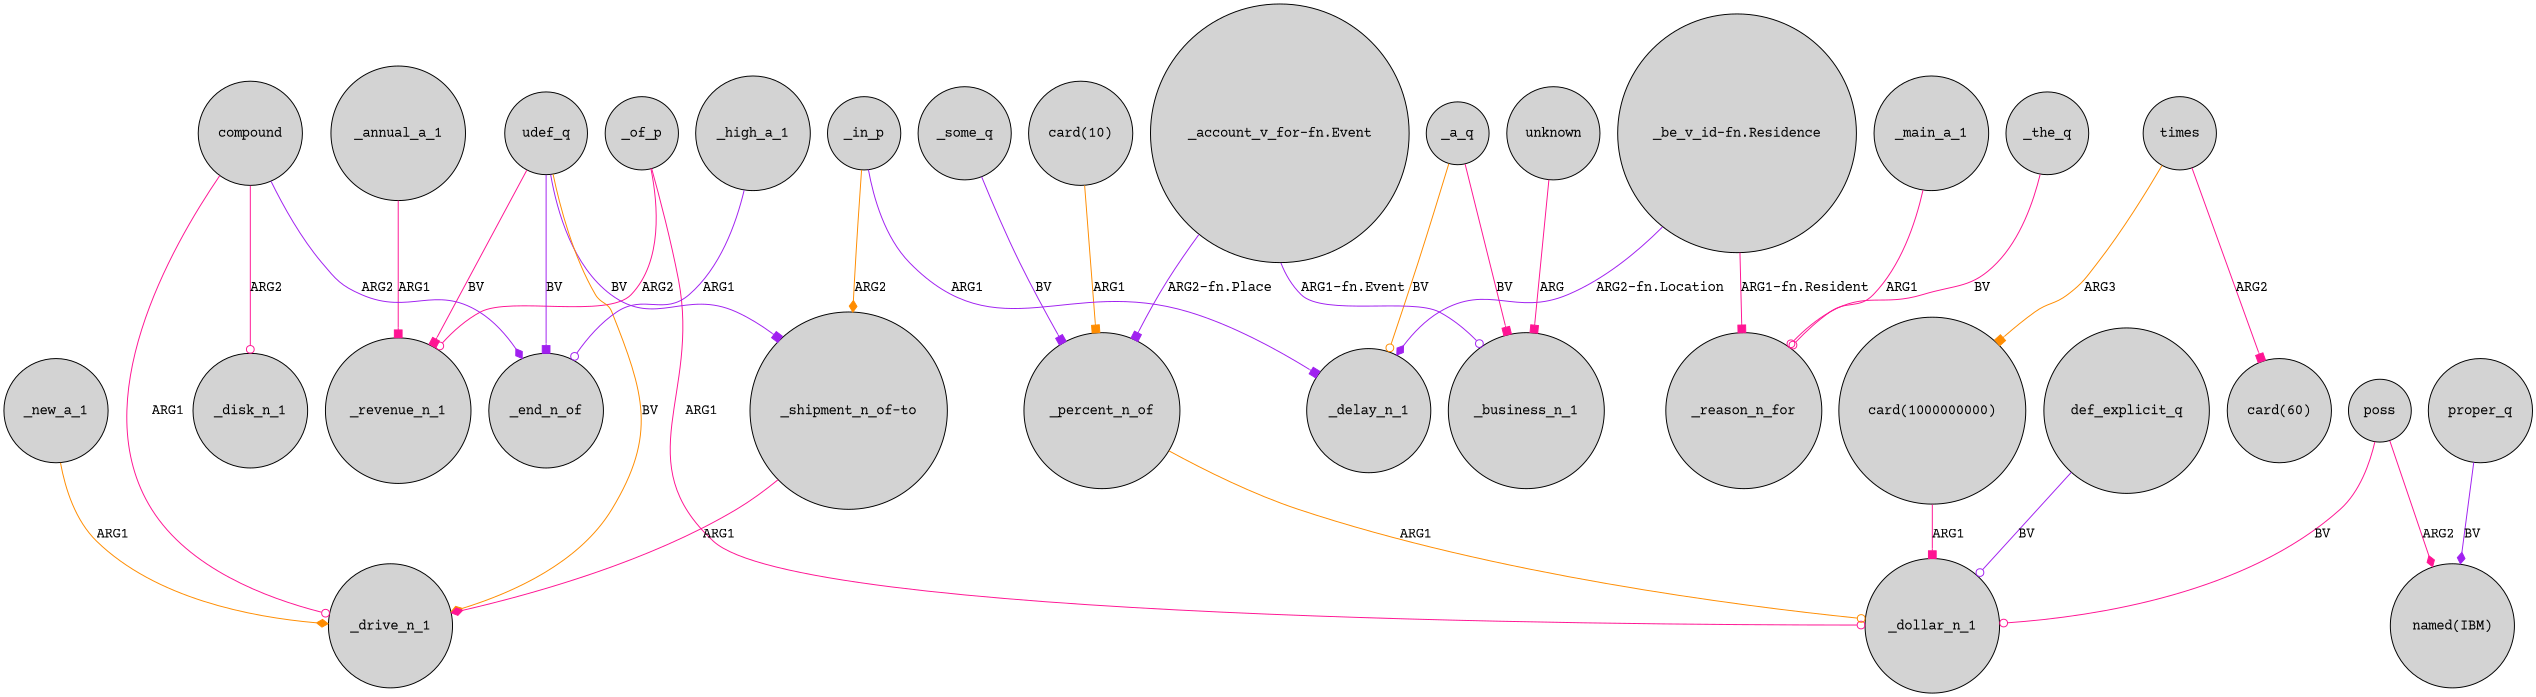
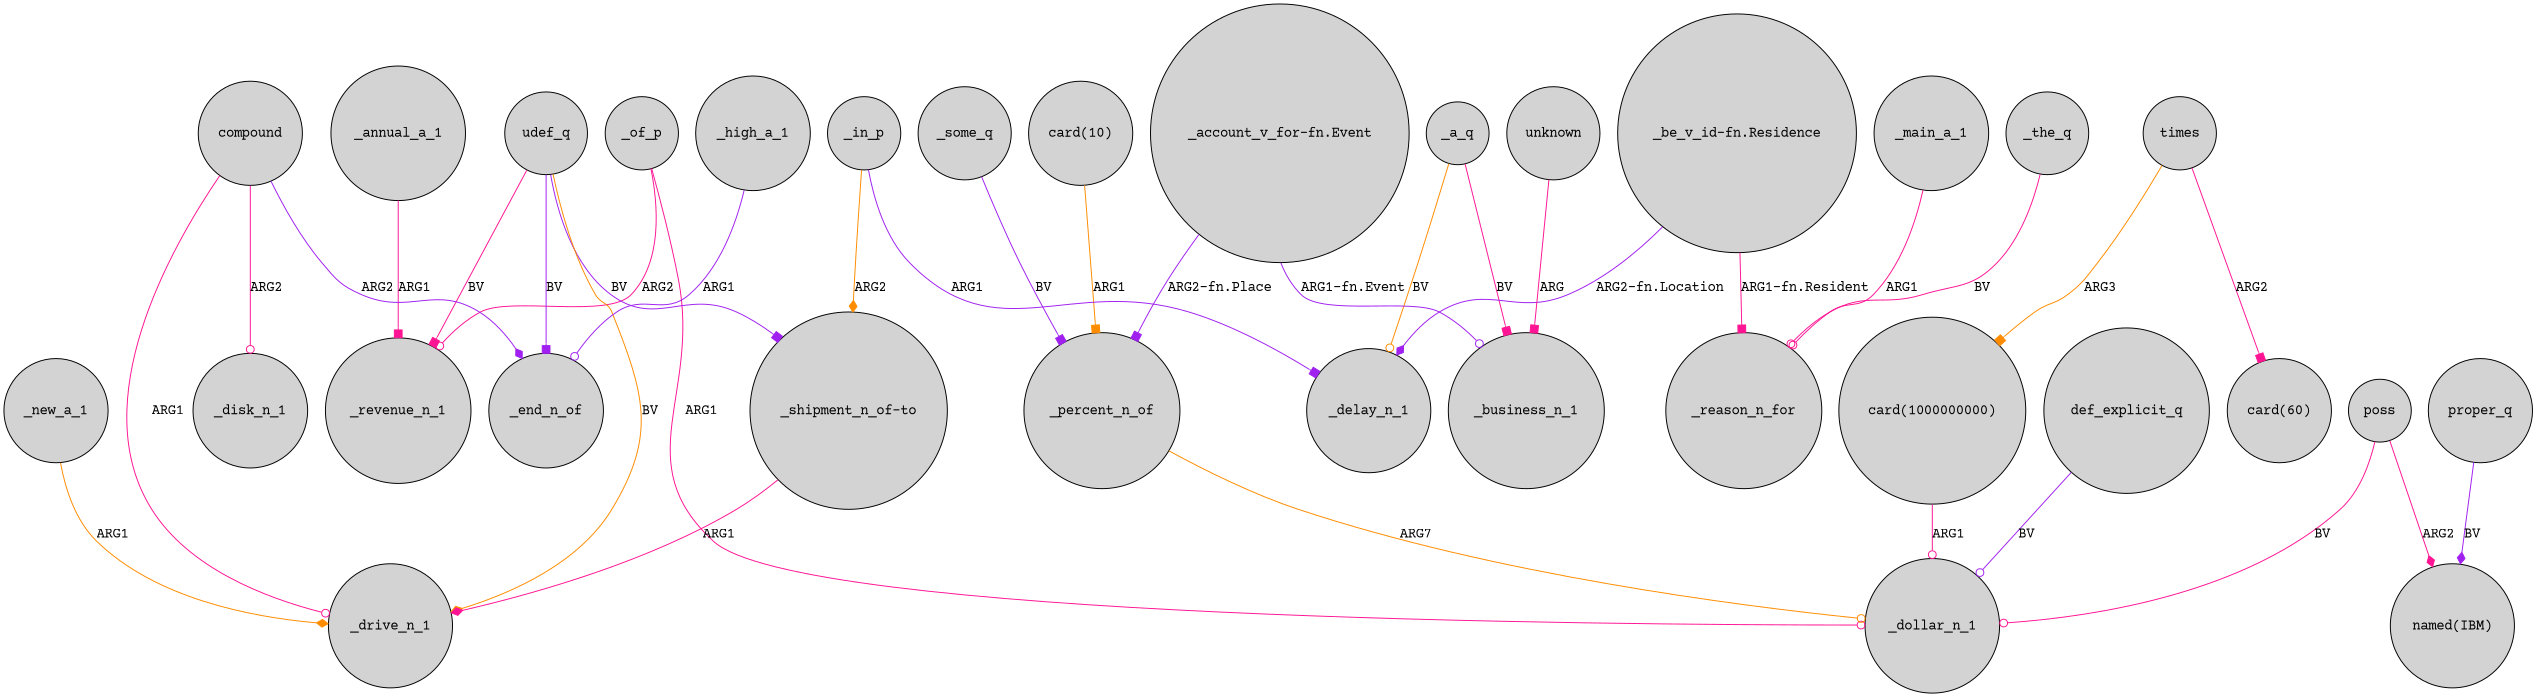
  digraph {
    fontname="Courier Prime"
    node [fontname="Courier Prime" shape=circle style=filled]
    edge [arrowhead=box color=deeppink fontname="Courier Prime"]
    def_explicit_q
    _dollar_n_1
    _of_p
    _revenue_n_1
    "card(1000000000)"
    _some_q
    _percent_n_of
    udef_q
    "_shipment_n_of-to"
    _drive_n_1
    _end_n_of
    poss
    "named(IBM)"
    _new_a_1
    _a_q
    _business_n_1
    _delay_n_1
    proper_q
    "_be_v_id-fn.Residence"
    _reason_n_for
    times
    "card(60)"
    unknown
    _annual_a_1
    _the_q
    compound
    _disk_n_1
    _main_a_1
    "card(10)"
    _in_p
    "_account_v_for-fn.Event"
    _high_a_1
    def_explicit_q -> _dollar_n_1 [arrowhead=odot color=purple label=BV]
    _of_p -> _dollar_n_1 [arrowhead=odot label=ARG1]
    _of_p -> _revenue_n_1 [arrowhead=odot label=ARG2]
-   "card(1000000000)" -> _dollar_n_1 [label=ARG1]
+   "card(1000000000)" -> _dollar_n_1 [arrowhead=odot label=ARG1]
    _some_q -> _percent_n_of [color=purple label=BV]
-   _percent_n_of -> _dollar_n_1 [arrowhead=odot color=darkorange label=ARG1]
+   _percent_n_of -> _dollar_n_1 [arrowhead=odot color=darkorange label=ARG7]
    udef_q -> _revenue_n_1 [label=BV]
    udef_q -> "_shipment_n_of-to" [color=purple label=BV]
    udef_q -> _drive_n_1 [arrowhead=diamond color=darkorange label=BV]
    udef_q -> _end_n_of [color=purple label=BV]
    "_shipment_n_of-to" -> _drive_n_1 [arrowhead=diamond label=ARG1]
    poss -> _dollar_n_1 [arrowhead=odot label=BV]
    poss -> "named(IBM)" [arrowhead=diamond label=ARG2]
    _new_a_1 -> _drive_n_1 [arrowhead=diamond color=darkorange label=ARG1]
    _a_q -> _business_n_1 [label=BV]
    _a_q -> _delay_n_1 [arrowhead=odot color=darkorange label=BV]
    proper_q -> "named(IBM)" [arrowhead=diamond color=purple label=BV]
    "_be_v_id-fn.Residence" -> _delay_n_1 [arrowhead=diamond color=purple label="ARG2-fn.Location"]
    "_be_v_id-fn.Residence" -> _reason_n_for [label="ARG1-fn.Resident"]
    times -> "card(1000000000)" [color=darkorange label=ARG3]
    times -> "card(60)" [label=ARG2]
    unknown -> _business_n_1 [label=ARG]
    _annual_a_1 -> _revenue_n_1 [label=ARG1]
    _the_q -> _reason_n_for [arrowhead=odot label=BV]
    compound -> _drive_n_1 [arrowhead=odot label=ARG1]
    compound -> _end_n_of [arrowhead=diamond color=purple label=ARG2]
    compound -> _disk_n_1 [arrowhead=odot label=ARG2]
    _main_a_1 -> _reason_n_for [arrowhead=odot label=ARG1]
    "card(10)" -> _percent_n_of [color=darkorange label=ARG1]
    _in_p -> "_shipment_n_of-to" [arrowhead=diamond color=darkorange label=ARG2]
    _in_p -> _delay_n_1 [color=purple label=ARG1]
    "_account_v_for-fn.Event" -> _percent_n_of [color=purple label="ARG2-fn.Place"]
    "_account_v_for-fn.Event" -> _business_n_1 [arrowhead=odot color=purple label="ARG1-fn.Event"]
    _high_a_1 -> _end_n_of [arrowhead=odot color=purple label=ARG1]
  }
